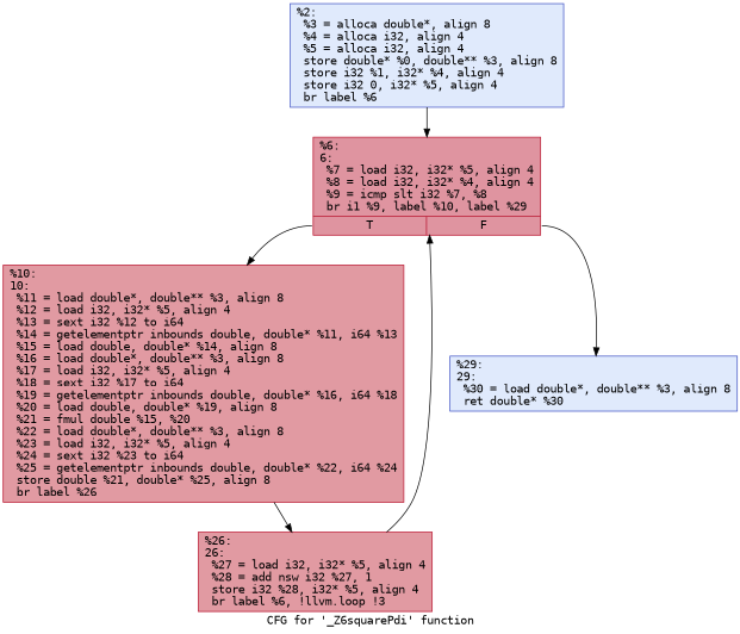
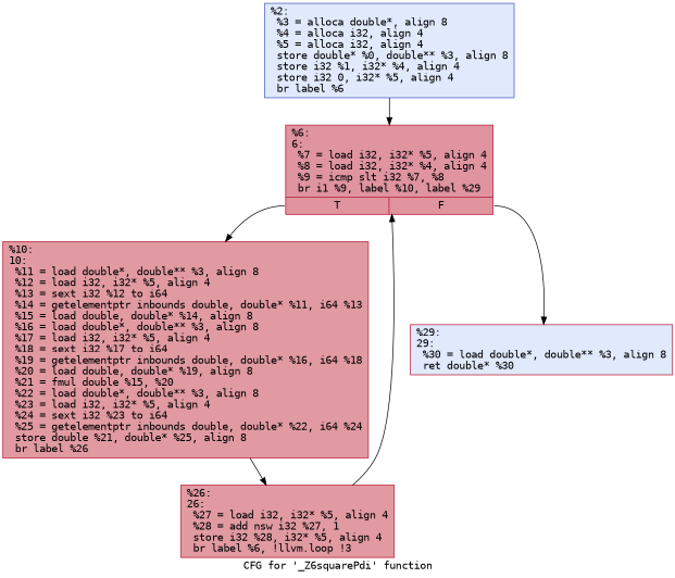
  digraph {
    label="CFG for '_Z6squarePdi' function"
    fontname="DejaVu Sans Mono"
    node [color="#b70d28ff" fillcolor="#b9d0f970" shape=record style=filled fontname="DejaVu Sans Mono"]
    edge [fontname="DejaVu Sans Mono"]
    n1 [color="#3d50c3ff" label="{%2:\l  %3 = alloca double*, align 8\l  %4 = alloca i32, align 4\l  %5 = alloca i32, align 4\l  store double* %0, double** %3, align 8\l  store i32 %1, i32* %4, align 4\l  store i32 0, i32* %5, align 4\l  br label %6\l}"]
    n2 [fillcolor="#b70d2870" label="{%6:\l6:                                                \l  %7 = load i32, i32* %5, align 4\l  %8 = load i32, i32* %4, align 4\l  %9 = icmp slt i32 %7, %8\l  br i1 %9, label %10, label %29\l|{<s0>T|<s1>F}}"]
    n3 [fillcolor="#bb1b2c70" label="{%10:\l10:                                               \l  %11 = load double*, double** %3, align 8\l  %12 = load i32, i32* %5, align 4\l  %13 = sext i32 %12 to i64\l  %14 = getelementptr inbounds double, double* %11, i64 %13\l  %15 = load double, double* %14, align 8\l  %16 = load double*, double** %3, align 8\l  %17 = load i32, i32* %5, align 4\l  %18 = sext i32 %17 to i64\l  %19 = getelementptr inbounds double, double* %16, i64 %18\l  %20 = load double, double* %19, align 8\l  %21 = fmul double %15, %20\l  %22 = load double*, double** %3, align 8\l  %23 = load i32, i32* %5, align 4\l  %24 = sext i32 %23 to i64\l  %25 = getelementptr inbounds double, double* %22, i64 %24\l  store double %21, double* %25, align 8\l  br label %26\l}"]
-   n4 [color="#3d50c3ff" label="{%29:\l29:                                               \l  %30 = load double*, double** %3, align 8\l  ret double* %30\l}"]
+   n4 [label="{%29:\l29:                                               \l  %30 = load double*, double** %3, align 8\l  ret double* %30\l}"]
    n5 [fillcolor="#bb1b2c70" label="{%26:\l26:                                               \l  %27 = load i32, i32* %5, align 4\l  %28 = add nsw i32 %27, 1\l  store i32 %28, i32* %5, align 4\l  br label %6, !llvm.loop !3\l}"]
    n1 -> n2
    n2 -> n3 [tailport=s0]
    n2 -> n4 [tailport=s1]
    n3 -> n5
    n5 -> n2
  }
